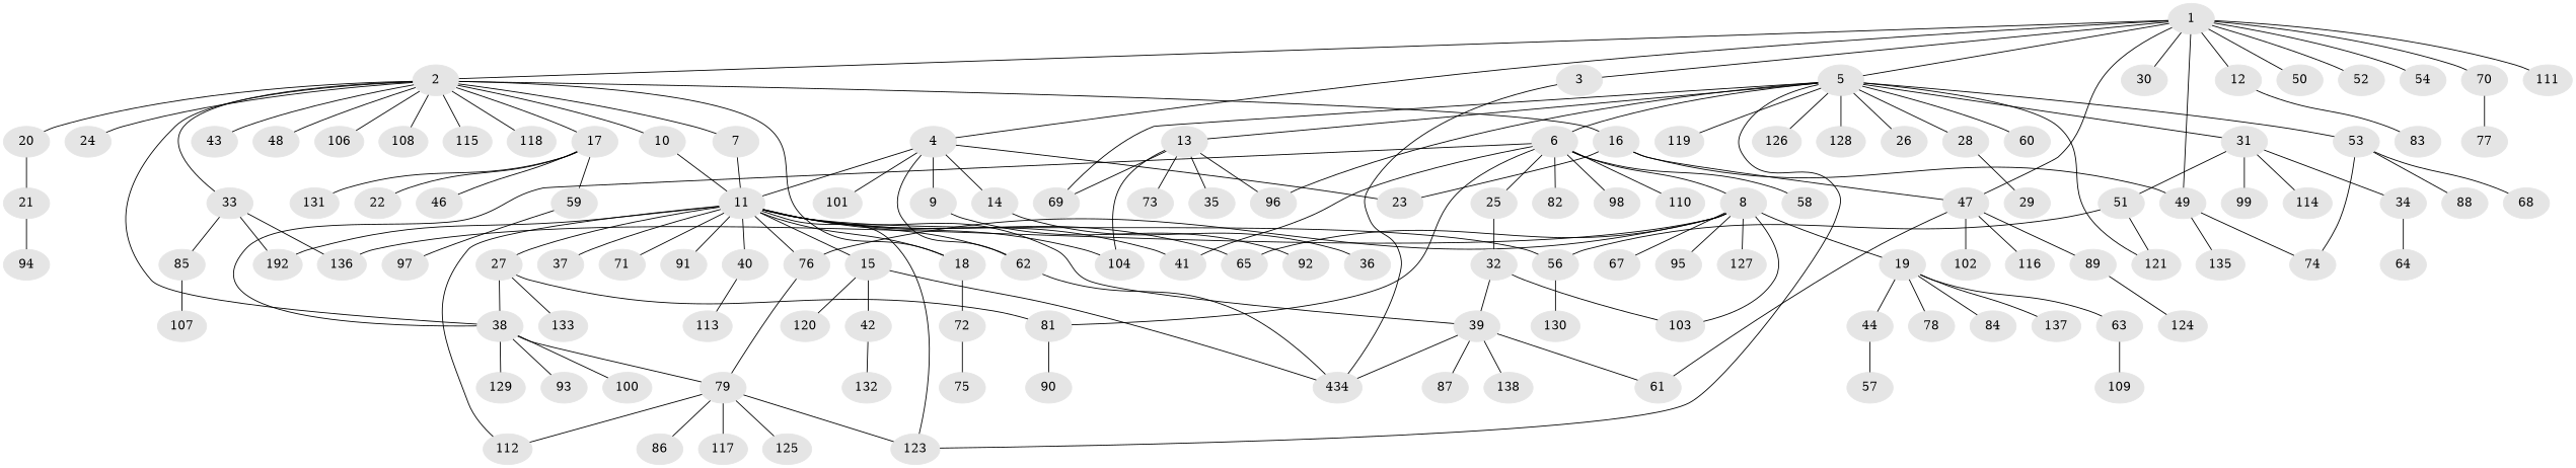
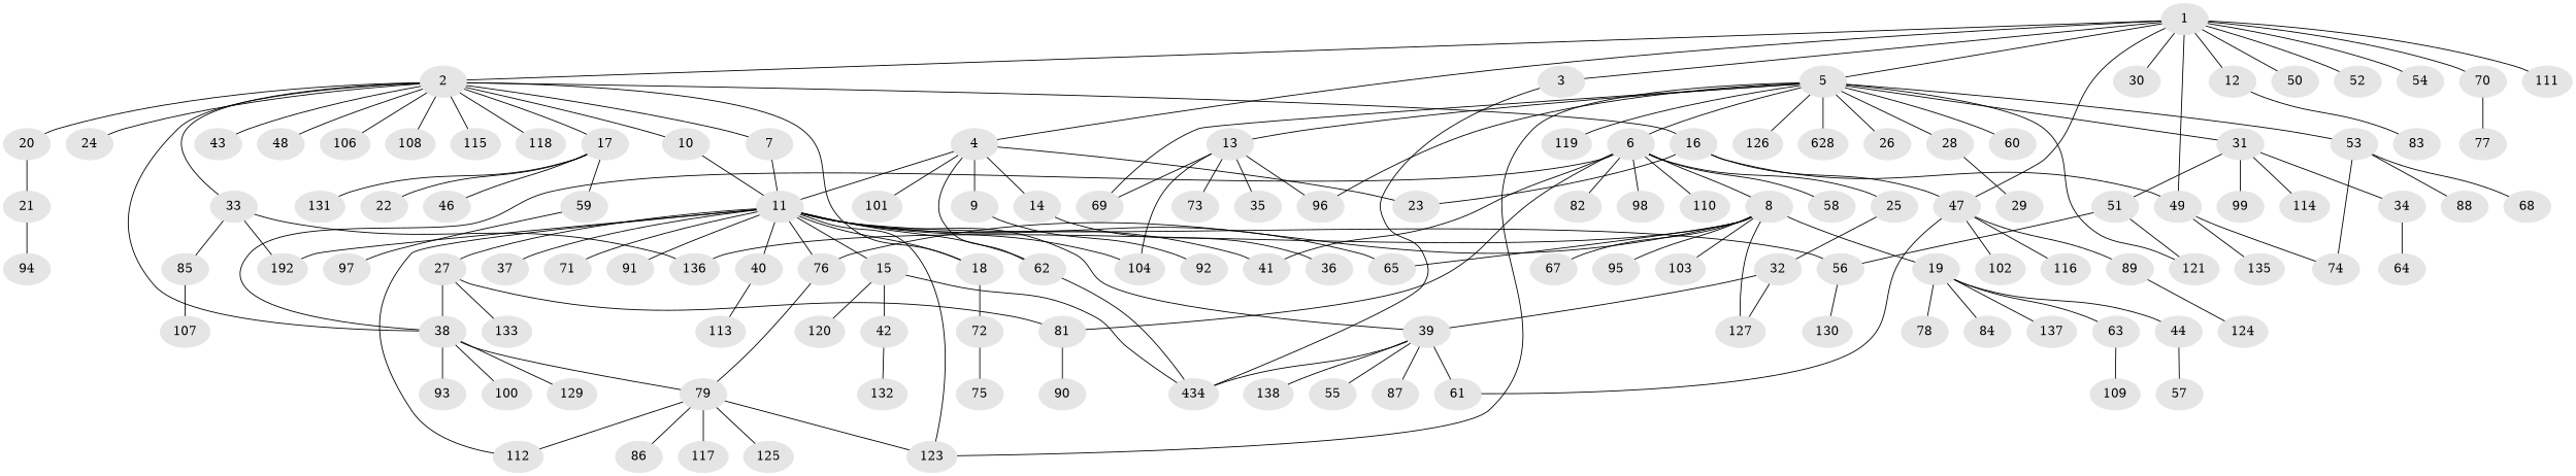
  graph {
    node [color=gray90 style=filled]
    1
    2
    3
    4
    5
    12
    30
    47
    49
    50
    52
    54
    70
    111
    7
    10
    16
    17
    18
    20
    24
    33
    38
    43
    48
    106
    108
    115
    118
    n30 [label=434]
    9
    11
    14
    23
    62
    101
    6
    13
    26
    28
    31
    53
    60
    69
    96
    119
    121
    123
    126
-   128
+   128 [label=628]
    83
    61
    89
    102
    116
    74
    135
    77
    22
    46
    59
    131
    72
    21
    136
    n66 [label=192]
    85
    79
    93
    100
    129
    92
    41
    65
    76
    15
    27
    37
    39
    40
    56
    71
    91
    104
    112
    36
    8
    25
    58
    81
    82
    98
    110
    35
    73
    29
    34
    51
    99
    114
    68
    88
    19
    67
    95
    103
    127
    32
    90
    44
    63
    78
    84
    137
    42
    120
    133
+   55
    87
    138
    113
    130
    132
    97
    75
    57
    109
    94
    64
    107
    86
    117
    125
    124
    1 -- 2
    1 -- 3
    1 -- 4
    1 -- 5
    1 -- 12
    1 -- 30
    1 -- 47
    1 -- 49
    1 -- 50
    1 -- 52
    1 -- 54
    1 -- 70
    1 -- 111
    2 -- 7
    2 -- 10
    2 -- 16
    2 -- 17
    2 -- 18
    2 -- 20
    2 -- 24
    2 -- 33
    2 -- 38
    2 -- 43
    2 -- 48
    2 -- 106
    2 -- 108
    2 -- 115
    2 -- 118
    3 -- n30
    4 -- 9
    4 -- 11
    4 -- 14
    4 -- 23
    4 -- 62
    4 -- 101
    5 -- 6
    5 -- 13
    5 -- 26
    5 -- 28
    5 -- 31
    5 -- 53
    5 -- 60
    5 -- 69
    5 -- 96
    5 -- 119
    5 -- 121
    5 -- 123
    5 -- 126
    5 -- 128
    12 -- 83
    47 -- 61
    47 -- 89
    47 -- 102
    47 -- 116
    49 -- 74
    49 -- 135
    70 -- 77
    7 -- 11
    10 -- 11
    16 -- 47
    16 -- 49
    16 -- 23
    17 -- 22
    17 -- 46
    17 -- 59
    17 -- 131
    18 -- 72
    20 -- 21
    33 -- 136
    33 -- n66
    33 -- 85
    38 -- 79
    38 -- 93
    38 -- 100
    38 -- 129
    9 -- 92
    11 -- 18
    11 -- 62
    11 -- 123
    11 -- n66
    11 -- 41
    11 -- 65
    11 -- 76
    11 -- 15
    11 -- 27
    11 -- 37
    11 -- 39
    11 -- 40
    11 -- 56
    11 -- 71
    11 -- 91
    11 -- 104
    11 -- 112
    14 -- 36
    62 -- n30
    6 -- 38
    6 -- 41
    6 -- 8
    6 -- 25
    6 -- 58
    6 -- 81
    6 -- 82
    6 -- 98
    6 -- 110
    13 -- 69
    13 -- 96
    13 -- 104
    13 -- 35
    13 -- 73
    28 -- 29
    31 -- 34
    31 -- 51
    31 -- 99
    31 -- 114
    53 -- 74
    53 -- 68
    53 -- 88
    89 -- 124
    59 -- 97
    72 -- 75
    21 -- 94
    85 -- 107
    79 -- 123
    79 -- 112
    79 -- 86
    79 -- 117
    79 -- 125
    76 -- 79
    15 -- n30
    15 -- 42
    15 -- 120
    27 -- 38
    27 -- 81
    27 -- 133
    39 -- n30
    39 -- 61
+   39 -- 55
    39 -- 87
    39 -- 138
    40 -- 113
    56 -- 130
    8 -- 136
    8 -- 65
    8 -- 76
    8 -- 19
    8 -- 67
    8 -- 95
    8 -- 103
    8 -- 127
    25 -- 32
    81 -- 90
    34 -- 64
    51 -- 121
    51 -- 56
    19 -- 44
    19 -- 63
    19 -- 78
    19 -- 84
    19 -- 137
    32 -- 39
-   32 -- 103
+   32 -- 127
    44 -- 57
    63 -- 109
    42 -- 132
  }
